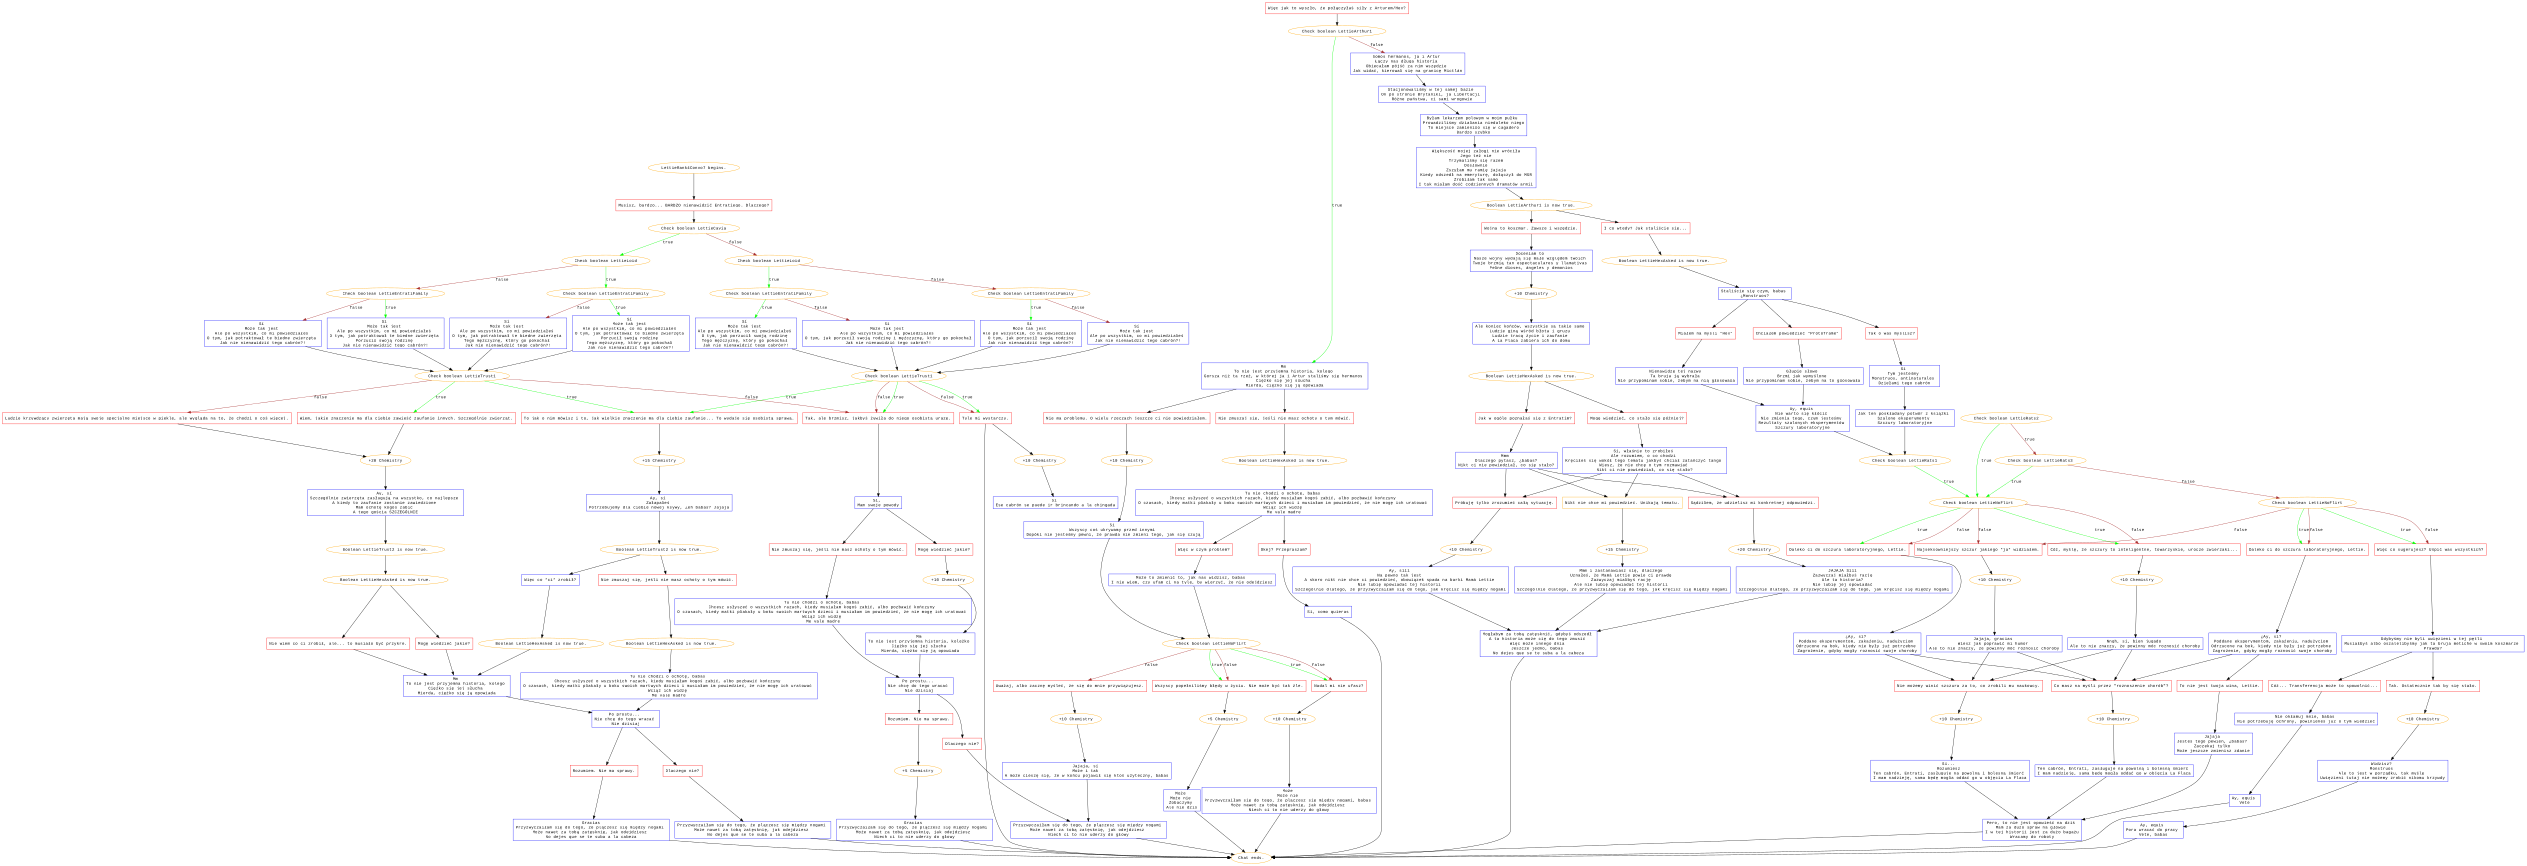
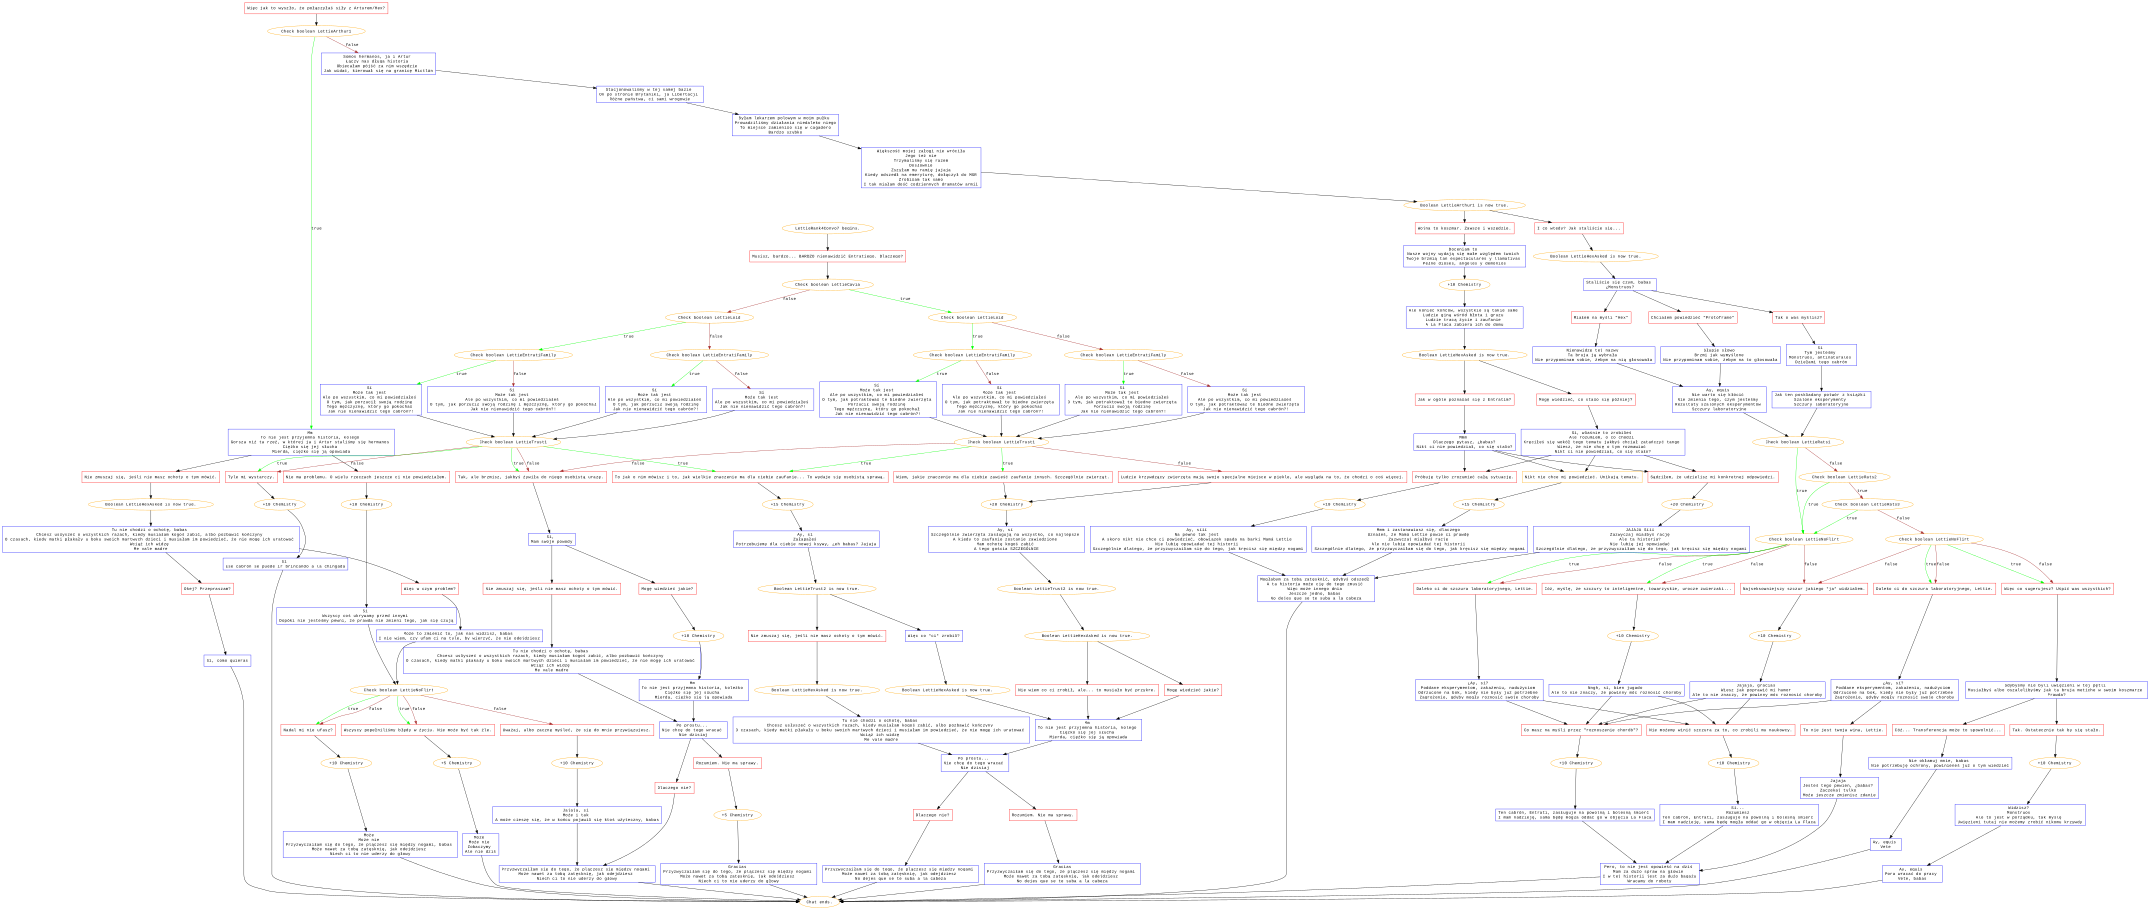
  digraph {
    fontname="Liberation Mono"
    node [color=blue fontname="Liberation Mono" shape=box]
    edge [fontname="Liberation Mono"]
    "LettieRank4Convo7 begins." [color=orange shape=""]
    n2 [color=red label="Musisz, bardzo... BARDZO nienawidzić Entratiego. Dlaczego?"]
    n3 [color=red label="Więc jak to wyszło, że połączyłaś siły z Arturem/Hex?"]
    n4 [color=orange label="Check boolean LettieArthur1" shape=""]
    n5 [color=orange label="Check boolean LettieCavia" shape=""]
    n6 [label="Mm \nTo nie jest przyjemna historia, kolego \nGorsza niż ta rzeź, w której ja i Artur staliśmy się hermanos \nCiężko się jej słucha \nMierda, ciężko się ją opowiada"]
    n7 [label="Somos hermanos, ja i Artur \nŁączy nas długa historia \nObiecałam pójść za nim wszędzie \nJak widać, kierował się na granicę Mictlán"]
    n8 [color=orange label="Check boolean LettieLoid" shape=""]
    n9 [color=orange label="Check boolean LettieLoid" shape=""]
    n10 [color=red label="Nie zmuszaj się, jeśli nie masz ochoty o tym mówić."]
    n11 [color=red label="Nie ma problemu. O wielu rzeczach jeszcze ci nie powiedziałem."]
    n12 [label="Stacjonowaliśmy w tej samej bazie \nOn po stronie Brytaniki, ja Libertacji \nRóżne państwa, ci sami wrogowie"]
    n13 [color=orange label="Check boolean LettieEntratiFamily" shape=""]
    n14 [color=orange label="Check boolean LettieEntratiFamily" shape=""]
    n15 [color=orange label="Check boolean LettieEntratiFamily" shape=""]
    n16 [color=orange label="Check boolean LettieEntratiFamily" shape=""]
    n17 [color=orange label="Boolean LettieHexAsked is now true." shape=""]
    n18 [color=orange label="+10 Chemistry" shape=""]
    n19 [label="Byłam lekarzem polowym w moim pułku \nProwadziliśmy działania niedaleko niego\nTo miejsce zamieniło się w cagadero\nBardzo szybko"]
    n20 [label="Sí \nMoże tak jest \nAle po wszystkim, co mi powiedziałeś \nO tym, jak potraktował te biedne zwierzęta \nPorzucił swoją rodzinę \nTego mężczyznę, który go pokochał \nJak nie nienawidzić tego cabrón?!"]
    n21 [label="Sí \nMoże tak jest \nAle po wszystkim, co mi powiedziałeś \nO tym, jak potraktował te biedne zwierzęta \nTego mężczyznę, który go pokochał \nJak nie nienawidzić tego cabrón?!"]
    n22 [label="Sí \nMoże tak jest \nAle po wszystkim, co mi powiedziałeś \nO tym, jak potraktował te biedne zwierzęta \nPorzucił swoją rodzinę \nJak nie nienawidzić tego cabrón?!"]
    n23 [label="Sí \nMoże tak jest \nAle po wszystkim, co mi powiedziałeś \nO tym, jak potraktował te biedne zwierzęta \nJak nie nienawidzić tego cabrón?!"]
    n24 [label="Sí \nMoże tak jest \nAle po wszystkim, co mi powiedziałeś \nO tym, jak porzucił swoją rodzinę \nTego mężczyznę, który go pokochał \nJak nie nienawidzić tego cabrón?!"]
    n25 [label="Sí \nMoże tak jest \nAle po wszystkim, co mi powiedziałeś \nO tym, jak porzucił swoją rodzinę i mężczyznę, który go pokochał\nJak nie nienawidzić tego cabrón?!"]
    n26 [label="Sí \nMoże tak jest \nAle po wszystkim, co mi powiedziałeś \nO tym, jak porzucił swoją rodzinę\nJak nie nienawidzić tego cabrón?!"]
    n27 [label="Sí \nMoże tak jest \nAle po wszystkim, co mi powiedziałeś \nJak nie nienawidzić tego cabrón?!"]
    n28 [label="Tu nie chodzi o ochotę, babas \nChcesz usłyszeć o wszystkich razach, kiedy musiałam kogoś zabić, albo pozbawić kończyny \nO czasach, kiedy matki płakały u boku swoich martwych dzieci i musiałam im powiedzieć, że nie mogę ich uratować \nWciąż ich widzę \nMe vale madre"]
    n29 [label="Sí \nWszyscy coś ukrywamy przed innymi \nDopóki nie jesteśmy pewni, że prawda nie zmieni tego, jak się czują"]
    n30 [label="Większość mojej załogi nie wróciła\nJego też nie\nTrzymaliśmy się razem\nDosłownie\nZszyłam mu ramię jajaja\nKiedy odszedł na emeryturę, dołączył do MSR\nZrobiłam tak samo\nI tak miałam dość codziennych dramatów armii"]
    n31 [color=orange label="Check boolean LettieTrust1" shape=""]
    n32 [color=orange label="Check boolean LettieTrust1" shape=""]
    n33 [color=red label="Więc w czym problem?"]
    n34 [color=red label="Okej? Przepraszam?"]
    n35 [color=orange label="Check boolean LettieNoFlirt" shape=""]
    n36 [color=orange label="Boolean LettieArthur1 is now true." shape=""]
    n37 [color=red label="To jak o nim mówisz i to, jak wielkie znaczenie ma dla ciebie zaufanie... To wydaje się osobistą sprawą."]
    n38 [color=red label="Wiem, jakie znaczenie ma dla ciebie zawieść zaufanie innych. Szczególnie zwierząt."]
    n39 [color=red label="Ludzie krzywdzący zwierzęta mają swoje specjalne miejsce w piekle, ale wygląda na to, że chodzi o coś więcej."]
    n40 [color=red label="Tak, ale brzmisz, jakbyś żywiła do niego osobistą urazę."]
    n41 [color=red label="Tyle mi wystarczy."]
    n42 [label="Może to zmienić to, jak nas widzisz, babas \nI nie wiem, czy ufam ci na tyle, by wierzyć, że nie odejdziesz"]
    n43 [label="Sí, como quieras"]
    n44 [color=red label="Nadal mi nie ufasz?"]
    n45 [color=red label="Wszyscy popełniliśmy błędy w życiu. Nie może być tak źle."]
    n46 [color=red label="Uważaj, albo zacznę myśleć, że się do mnie przywiązujesz."]
    n47 [color=red label="I co wtedy? Jak staliście się..."]
    n48 [color=red label="Wojna to koszmar. Zawsze i wszędzie."]
    n49 [color=orange label="+15 Chemistry" shape=""]
    n50 [color=orange label="+20 Chemistry" shape=""]
    n51 [label="Sí, \nMam swoje powody"]
    n52 [color=orange label="+10 Chemistry" shape=""]
    "Chat ends." [color=orange shape=""]
    n54 [color=orange label="+10 Chemistry" shape=""]
    n55 [color=orange label="+5 Chemistry" shape=""]
    n56 [color=orange label="+10 Chemistry" shape=""]
    n57 [color=orange label="Boolean LettieHexAsked is now true." shape=""]
    n58 [label="Doceniam to \nNasze wojny wydają się małe względem twoich \nTwoje brzmią tan espectaculares y llamativas \nPełne dioses, ángeles y demonios"]
    n59 [label="Ay, sí \nZałapałeś \nPotrzebujemy dla ciebie nowej ksywy, ¿eh babas? Jajaja"]
    n60 [label="Ay, sí \nSzczególnie zwierzęta zasługują na wszystko, co najlepsze \nA kiedy to zaufanie zostanie zawiedzione \nMam ochotę kogoś zabić \nA tego gościa SZCZEGÓLNIE"]
    n61 [color=red label="Mogę wiedzieć jakie?"]
    n62 [color=red label="Nie zmuszaj się, jeśli nie masz ochoty o tym mówić."]
    n63 [label="Sí \nEse cabrón se puede ir brincando a la chingada"]
    n64 [label="Może \nMoże nie \nPrzyzwyczaiłam się do tego, że plączesz się między nogami, babas \nMoże nawet za tobą zatęsknię, jak odejdziesz \nNiech ci to nie uderzy do głowy"]
    n65 [label="Może \nMoże nie \nZobaczymy \nAle nie dziś"]
    n66 [label="Jajaja, sí \nMoże i tak \nA może cieszę się, że w końcu pojawił się ktoś użyteczny, babas"]
    n67 [label="Staliście się czym, babas \n¿Monstruos?"]
    n68 [color=orange label="+10 Chemistry" shape=""]
    n69 [color=orange label="Boolean LettieTrust2 is now true." shape=""]
    n70 [color=orange label="Boolean LettieTrust2 is now true." shape=""]
    n71 [color=orange label="+10 Chemistry" shape=""]
    n72 [label="Tu nie chodzi o ochotę, babas \nChcesz usłyszeć o wszystkich razach, kiedy musiałam kogoś zabić, albo pozbawić kończyny \nO czasach, kiedy matki płakały u boku swoich martwych dzieci i musiałam im powiedzieć, że nie mogę ich uratować \nWciąż ich widzę \nMe vale madre"]
    n73 [label="Przyzwyczaiłam się do tego, że plączesz się między nogami \nMoże nawet za tobą zatęsknię, jak odejdziesz \nNiech ci to nie uderzy do głowy"]
    n74 [color=red label="Miałem na myśli \"Hex\""]
    n75 [color=red label="Chciałem powiedzieć \"Protoframe\""]
    n76 [color=red label="Tak o was myślisz?"]
    n77 [label="Ale koniec końców, wszystkie są takie same \nLudzie giną wśród błota i gruzu \nLudzie tracą życie i zaufanie \nA La Flaca zabiera ich do domu"]
    n78 [color=red label="Nie zmuszaj się, jeśli nie masz ochoty o tym mówić."]
    n79 [label="Więc co *ci* zrobił?"]
    n80 [color=orange label="Boolean LettieHexAsked is now true." shape=""]
    n81 [label="Mm \nTo nie jest przyjemna historia, koleżko \nCiężko się jej słucha \nMierda, ciężko się ją opowiada"]
    n82 [label="Po prostu... \nNie chcę do tego wracać \nNie dzisiaj"]
    n83 [label="Nienawidzę tej nazwy \nTa bruja ją wybrała \nNie przypominam sobie, żebym na nią głosowała"]
    n84 [label="Głupie słowo \nBrzmi jak wymyślone \nNie przypominam sobie, żebym na to głosowała"]
    n85 [label="Sí \nTym jesteśmy \nMonstruos, antinaturales \nDziełami tego cabrón"]
    n86 [color=orange label="Boolean LettieHexAsked is now true." shape=""]
    n87 [color=orange label="Boolean LettieHexAsked is now true." shape=""]
    n88 [color=orange label="Boolean LettieHexAsked is now true." shape=""]
    n89 [color=red label="Nie wiem co ci zrobił, ale... to musiało być przykre."]
    n90 [color=red label="Mogę wiedzieć jakie?"]
    n91 [color=red label="Dlaczego nie?"]
    n92 [color=red label="Rozumiem. Nie ma sprawy."]
    n93 [label="Ay, equis \nNie warto się kłócić \nNie zmienia tego, czym jesteśmy \nRezultaty szalonych eksperymentów \nSzczury laboratoryjne"]
    n94 [label="Jak ten poskładany potwór z książki \nSzalone eksperymenty \nSzczury laboratoryjne"]
    n95 [color=red label="Jak w ogóle poznałaś się z Entratim?"]
    n96 [color=red label="Mogę wiedzieć, co stało się później?"]
    n97 [label="Tu nie chodzi o ochotę, babas \nChcesz usłyszeć o wszystkich razach, kiedy musiałam kogoś zabić, albo pozbawić kończyny \nO czasach, kiedy matki płakały u boku swoich martwych dzieci i musiałam im powiedzieć, że nie mogę ich uratować \nWciąż ich widzę \nMe vale madre"]
    n98 [label="Mm \nTo nie jest przyjemna historia, kolego \nCiężko się jej słucha \nMierda, ciężko się ją opowiada"]
    n99 [color=orange label="+5 Chemistry" shape=""]
    n100 [color=orange label="Check boolean LettieRats1" shape=""]
    n101 [label="Mmm \nDlaczego pytasz, ¿babas?\nNikt ci nie powiedział, co się stało?"]
    n102 [label="Sí, właśnie to zrobiłeś \nAle rozumiem, o co chodzi \nKręciłeś się wokół tego tematu jakbyś chciał zatańczyć tango \nWiesz, że nie chcę o tym rozmawiać \nNikt ci nie powiedział, co się stało?"]
    n103 [label="Po prostu... \nNie chcę do tego wracać \nNie dzisiaj"]
    n104 [label="Gracias \nPrzyzwyczaiłam się do tego, że plączesz się między nogami \nMoże nawet za tobą zatęsknię, jak odejdziesz \nNiech ci to nie uderzy do głowy"]
    n105 [color=orange label="Check boolean LettieNoFlirt" shape=""]
    n106 [color=orange label="Check boolean LettieRats2" shape=""]
    n107 [color=red label="Próbuję tylko zrozumieć całą sytuację."]
    n108 [color=orange label="Nikt nie chce mi powiedzieć. Unikają tematu."]
    n109 [color=red label="Sądziłem, że udzielisz mi konkretnej odpowiedzi."]
    n110 [color=red label="Dlaczego nie?"]
    n111 [color=red label="Rozumiem. Nie ma sprawy."]
    n112 [color=red label="Daleko ci do szczura laboratoryjnego, Lettie."]
    n113 [color=red label="Cóż, myślę, że szczury to inteligentne, towarzyskie, urocze zwierzaki..."]
    n114 [color=red label="Najseksowniejszy szczur jakiego *ja* widziałem."]
    n115 [color=orange label="Check boolean LettieRats3" shape=""]
    n116 [color=orange label="+10 Chemistry" shape=""]
    n117 [color=orange label="+15 Chemistry" shape=""]
    n118 [color=orange label="+20 Chemistry" shape=""]
    n119 [label="Przyzwyczaiłam się do tego, że plączesz się między nogami \nMoże nawet za tobą zatęsknię, jak odejdziesz \nNo dejes que se te suba a la cabeza"]
    n120 [label="Gracias\nPrzyzwyczaiłam się do tego, że plączesz się między nogami \nMoże nawet za tobą zatęsknię, jak odejdziesz \nNo dejes que se te suba a la cabeza"]
    n121 [label="¿Ay, sí? \nPoddane eksperymentom, zakażeniu, nadużyciom \nOdrzucone na bok, kiedy nie były już potrzebne \nZagrożenie, gdyby mogły roznosić swoje choroby"]
    n122 [color=orange label="+10 Chemistry" shape=""]
    n123 [color=orange label="+10 Chemistry" shape=""]
    n124 [color=orange label="Check boolean LettieNoFlirt" shape=""]
    n125 [label="Ay, sííí \nNa pewno tak jest \nA skoro nikt nie chce ci powiedzieć, obowiązek spada na barki Mamá Lettie \nNie lubię opowiadać tej historii \nSzczególnie dlatego, że przyzwyczaiłam się do tego, jak kręcisz się między nogami"]
    n126 [label="Mmm i zastanawiasz się, dlaczego \nUznałeś, że Mamá Lettie powie ci prawdę \nZazwyczaj miałbyś rację \nAle nie lubię opowiadać tej historii \nSzczególnie dlatego, że przyzwyczaiłam się do tego, jak kręcisz się między nogami"]
    n127 [label="JAJAJA Sííí \nZazwyczaj miałbyś rację \nAle ta historia? \nNie lubię jej opowiadać \nSzczególnie dlatego, że przyzwyczaiłam się do tego, jak kręcisz się między nogami"]
    n128 [color=red label="Co masz na myśli przez \"roznoszenie chorób\"?"]
    n129 [color=red label="Nie możemy winić szczura za to, co zrobili mu naukowcy."]
    n130 [label="Nngh, sí, bien jugado \nAle to nie znaczy, że powinny móc roznosić choroby"]
    n131 [label="Jajaja, gracias \nWiesz jak poprawić mi humor \nAle to nie znaczy, że powinny móc roznosić choroby"]
    n132 [color=red label="Daleko ci do szczura laboratoryjnego, Lettie."]
    n133 [color=red label="Więc co sugerujesz? Uśpić was wszystkich?"]
    n134 [label="Mogłabym za tobą zatęsknić, gdybyś odszedł \nA ta historia może cię do tego zmusić \nWięc może innego dnia \nJeszcze jedno, babas \nNo dejes que se te suba a la cabeza"]
    n135 [color=orange label="+10 Chemistry" shape=""]
    n136 [color=orange label="+10 Chemistry" shape=""]
    n137 [label="¿Ay, sí? \nPoddane eksperymentom, zakażeniu, nadużyciom \nOdrzucone na bok, kiedy nie były już potrzebne \nZagrożenie, gdyby mogły roznosić swoje choroby"]
    n138 [label="Gdybyśmy nie byli uwięzieni w tej pętli \nMusiałbyś albo oszalelibyśmy jak ta bruja metiche w swoim koszmarze \nPrawda?"]
    n139 [label="Ten cabrón, Entrati, zasługuje na powolną i bolesną śmierć \nI mam nadzieję, sama będę mogła oddać go w objęcia La Flaca"]
    n140 [label="Sí... \nRozumiesz \nTen cabrón, Entrati, zasługuje na powolną i bolesną śmierć \nI mam nadzieję, sama będę mogła oddać go w objęcia La Flaca"]
    n141 [color=red label="To nie jest twoja wina, Lettie."]
    n142 [color=red label="Tak. Ostatecznie tak by się stało."]
    n143 [color=red label="Cóż... Transferencja może to spowolnić..."]
    n144 [label="Pero, to nie jest opowieść na dziś \nMam za dużo spraw na głowie \nI w tej historii jest za dużo bagażu\nWracamy do roboty"]
    n145 [label="Jajaja \nJesteś tego pewien, ¿babas? \nZaczekaj tylko \nMoże jeszcze zmienisz zdanie"]
    n146 [color=orange label="+10 Chemistry" shape=""]
    n147 [label="Nie okłamuj mnie, babas \nNie potrzebuję ochrony, powinieneś już o tym wiedzieć"]
    n148 [label="Widzisz? \nMonstruos \nAle to jest w porządku, tak myślę \nUwięzieni tutaj nie możemy zrobić nikomu krzywdy"]
    n149 [label="Ay, equis \nVete"]
    n150 [label="Ay, equis \nPora wracać do pracy \nVete, babas"]
    "LettieRank4Convo7 begins." -> n2
    n2 -> n5
    n3 -> n4
    n4 -> n6 [color=green label=true]
    n4 -> n7 [color=brown label=false]
    n5 -> n8 [color=green label=true]
    n5 -> n9 [color=brown label=false]
    n6 -> n10
    n6 -> n11
    n7 -> n12
    n8 -> n13 [color=green label=true]
    n8 -> n14 [color=brown label=false]
    n9 -> n15 [color=green label=true]
    n9 -> n16 [color=brown label=false]
    n10 -> n17
    n11 -> n18
    n12 -> n19
    n13 -> n20 [color=green label=true]
    n13 -> n21 [color=brown label=false]
    n14 -> n22 [color=green label=true]
    n14 -> n23 [color=brown label=false]
    n15 -> n24 [color=green label=true]
    n15 -> n25 [color=brown label=false]
    n16 -> n26 [color=green label=true]
    n16 -> n27 [color=brown label=false]
    n17 -> n28
    n18 -> n29
    n19 -> n30
    n20 -> n31
    n21 -> n31
    n22 -> n31
    n23 -> n31
    n24 -> n32
    n25 -> n32
    n26 -> n32
    n27 -> n32
    n28 -> n33
    n28 -> n34
    n29 -> n35
    n30 -> n36
    n31 -> n37 [color=green label=true]
    n31 -> n38 [color=green label=true]
    n31 -> n39 [color=brown label=false]
    n31 -> n40 [color=brown label=false]
    n32 -> n37 [color=green label=true]
    n32 -> n40 [color=green label=true]
    n32 -> n40 [color=brown label=false]
    n32 -> n41 [color=green label=true]
    n32 -> n41 [color=brown label=false]
    n33 -> n42
    n34 -> n43
    n35 -> n44 [color=green label=true]
    n35 -> n44 [color=brown label=false]
    n35 -> n45 [color=green label=true]
    n35 -> n45 [color=brown label=false]
    n35 -> n46 [color=brown label=false]
    n36 -> n47
    n36 -> n48
    n37 -> n49
    n38 -> n50
    n39 -> n50
    n40 -> n51
    n41 -> n52
    n42 -> n35
    n43 -> "Chat ends."
    n44 -> n54
    n45 -> n55
    n46 -> n56
    n47 -> n57
    n48 -> n58
    n49 -> n59
    n50 -> n60
    n51 -> n61
    n51 -> n62
    n52 -> n63
    n54 -> n64
    n55 -> n65
    n56 -> n66
    n57 -> n67
    n58 -> n68
    n59 -> n69
    n60 -> n70
    n61 -> n71
    n62 -> n72
-   n41 -> "Chat ends."
+   n63 -> "Chat ends."
    n64 -> "Chat ends."
    n65 -> "Chat ends."
    n66 -> n73
    n67 -> n74
    n67 -> n75
    n67 -> n76
    n68 -> n77
    n69 -> n78
    n69 -> n79
    n70 -> n80
    n71 -> n81
    n72 -> n82
    n73 -> "Chat ends."
    n74 -> n83
    n75 -> n84
    n76 -> n85
    n77 -> n86
    n78 -> n87
    n79 -> n88
    n80 -> n89
    n80 -> n90
    n81 -> n82
    n82 -> n91
    n82 -> n92
    n83 -> n93
    n84 -> n93
    n85 -> n94
    n86 -> n95
    n86 -> n96
    n87 -> n97
    n88 -> n98
    n89 -> n98
    n90 -> n98
    n91 -> n73
    n92 -> n99
    n93 -> n100
    n94 -> n100
    n95 -> n101
    n96 -> n102
    n97 -> n103
    n98 -> n103
    n99 -> n104
    n100 -> n105 [color=green label=true]
+   n100 -> n106 [color=brown label=false]
    n101 -> n107
    n101 -> n108
    n101 -> n109
    n102 -> n107
    n102 -> n108
    n102 -> n109
    n103 -> n110
    n103 -> n111
    n104 -> "Chat ends."
    n105 -> n112 [color=green label=true]
    n105 -> n112 [color=brown label=false]
    n105 -> n113 [color=green label=true]
    n105 -> n113 [color=brown label=false]
    n105 -> n114 [color=brown label=false]
    n106 -> n105 [color=green label=true]
    n106 -> n115 [color=brown label=true]
    n107 -> n116
    n108 -> n117
    n109 -> n118
    n110 -> n119
    n111 -> n120
    n112 -> n121
    n113 -> n122
    n114 -> n123
    n115 -> n105 [color=green label=true]
    n115 -> n124 [color=brown label=false]
    n116 -> n125
    n117 -> n126
    n118 -> n127
    n119 -> "Chat ends."
    n120 -> "Chat ends."
    n121 -> n128
    n121 -> n129
    n122 -> n130
    n123 -> n131
    n124 -> n114 [color=brown label=false]
    n124 -> n132 [color=green label=true]
    n124 -> n132 [color=brown label=false]
    n124 -> n133 [color=green label=true]
    n124 -> n133 [color=brown label=false]
    n125 -> n134
    n126 -> n134
    n127 -> n134
    n128 -> n135
    n129 -> n136
    n130 -> n128
    n130 -> n129
    n131 -> n128
    n131 -> n129
    n132 -> n137
    n133 -> n138
    n134 -> "Chat ends."
    n135 -> n139
    n136 -> n140
    n137 -> n128
    n137 -> n141
    n138 -> n142
    n138 -> n143
    n139 -> n144
    n140 -> n144
    n141 -> n145
    n142 -> n146
    n143 -> n147
    n144 -> "Chat ends."
    n145 -> n144
    n146 -> n148
    n147 -> n149
    n148 -> n150
    n149 -> "Chat ends."
    n150 -> "Chat ends."
  }
